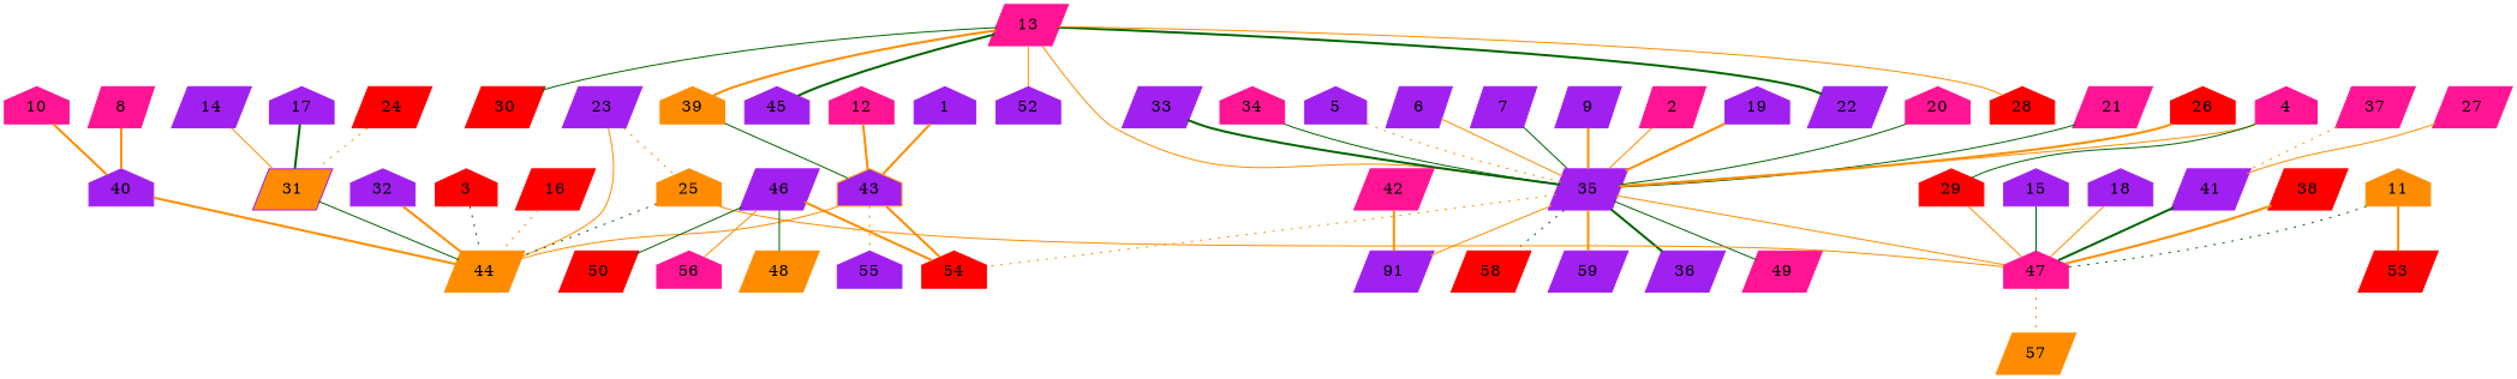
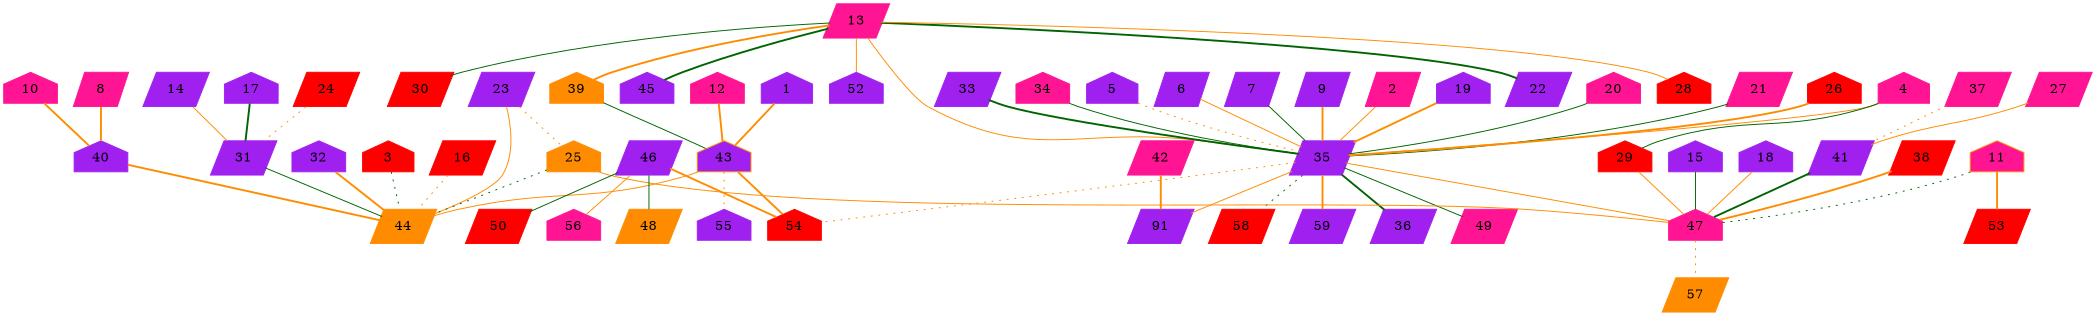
  graph {
    node [color=purple shape=parallelogram style=filled]
    edge [color=darkorange style=solid weight=1.0]
    1 [shape=house]
    43 [color=darkorange fillcolor=purple shape=house]
    44 [color=darkorange]
    54 [color=red shape=house]
    55 [shape=house]
    2 [color=deeppink]
    35
    47 [color=deeppink shape=house]
    36
    49 [color=deeppink]
    n11 [label=91]
    58 [color=red]
    59
    3 [color=red shape=house]
    4 [color=deeppink shape=house]
    29 [color=red shape=house]
    5 [shape=house]
    6
    7
    8 [color=deeppink]
    40 [shape=house]
    9
    10 [color=deeppink shape=house]
-   11 [color=darkorange shape=house]
+   11 [color=darkorange shape=house fillcolor=deeppink]
    53 [color=red]
    57 [color=darkorange]
    12 [color=deeppink shape=house]
    13 [color=deeppink]
    22
    28 [color=red shape=house]
    30 [color=red]
    39 [color=darkorange shape=house]
    45 [shape=house]
    52 [shape=house]
    14
-   31 [fillcolor=darkorange]
+   31
    15 [shape=house]
    16 [color=red]
    17 [shape=house]
    18 [shape=house]
    19 [shape=house]
    20 [color=deeppink shape=house]
    21 [color=deeppink]
    23
    25 [color=darkorange shape=house]
    24 [color=red]
    26 [color=red shape=house]
    27 [color=deeppink]
    41
    32 [shape=house]
    33
    34 [color=deeppink shape=house]
    37 [color=deeppink]
    38 [color=red]
    42 [color=deeppink]
    46
    48 [color=darkorange]
    50 [color=red]
    56 [color=deeppink shape=house]
    1 -- 43 [style=bold]
    43 -- 44
    43 -- 54 [style=bold]
    43 -- 55 [style=dotted]
    2 -- 35
    35 -- 54 [style=dotted]
    35 -- 47
    35 -- 36 [color=darkgreen style=bold]
    35 -- 49 [color=darkgreen]
    35 -- n11
    35 -- 58 [color=darkgreen style=dotted]
    35 -- 59 [style=bold]
    47 -- 57 [style=dotted]
    3 -- 44 [color=darkgreen style=dotted]
    4 -- 35
    4 -- 29 [color=darkgreen]
    29 -- 47
    5 -- 35 [style=dotted]
    6 -- 35
    7 -- 35 [color=darkgreen]
    8 -- 40 [style=bold]
    40 -- 44 [style=bold]
    9 -- 35 [style=bold]
    10 -- 40 [style=bold]
    11 -- 47 [color=darkgreen style=dotted]
    11 -- 53 [style=bold]
    12 -- 43 [style=bold]
    13 -- 35
    13 -- 22 [color=darkgreen style=bold]
    13 -- 28
    13 -- 30 [color=darkgreen]
    13 -- 39 [style=bold]
    13 -- 45 [color=darkgreen style=bold]
    13 -- 52
    39 -- 43 [color=darkgreen]
    14 -- 31
    31 -- 44 [color=darkgreen]
    15 -- 47 [color=darkgreen]
    16 -- 44 [style=dotted]
    17 -- 31 [color=darkgreen style=bold]
    18 -- 47
    19 -- 35 [style=bold]
    20 -- 35 [color=darkgreen]
    21 -- 35 [color=darkgreen]
    23 -- 44
    23 -- 25 [style=dotted]
    25 -- 44 [color=darkgreen style=dotted]
    25 -- 47 [weight=2.0]
    24 -- 31 [style=dotted]
    26 -- 35 [style=bold]
    27 -- 41
    41 -- 47 [color=darkgreen style=bold]
    32 -- 44 [style=bold]
    33 -- 35 [color=darkgreen style=bold]
    34 -- 35 [color=darkgreen]
    37 -- 41 [style=dotted]
    38 -- 47 [style=bold]
    42 -- n11 [style=bold]
    46 -- 54 [style=bold]
    46 -- 48 [color=darkgreen]
    46 -- 50 [color=darkgreen]
    46 -- 56
  }
